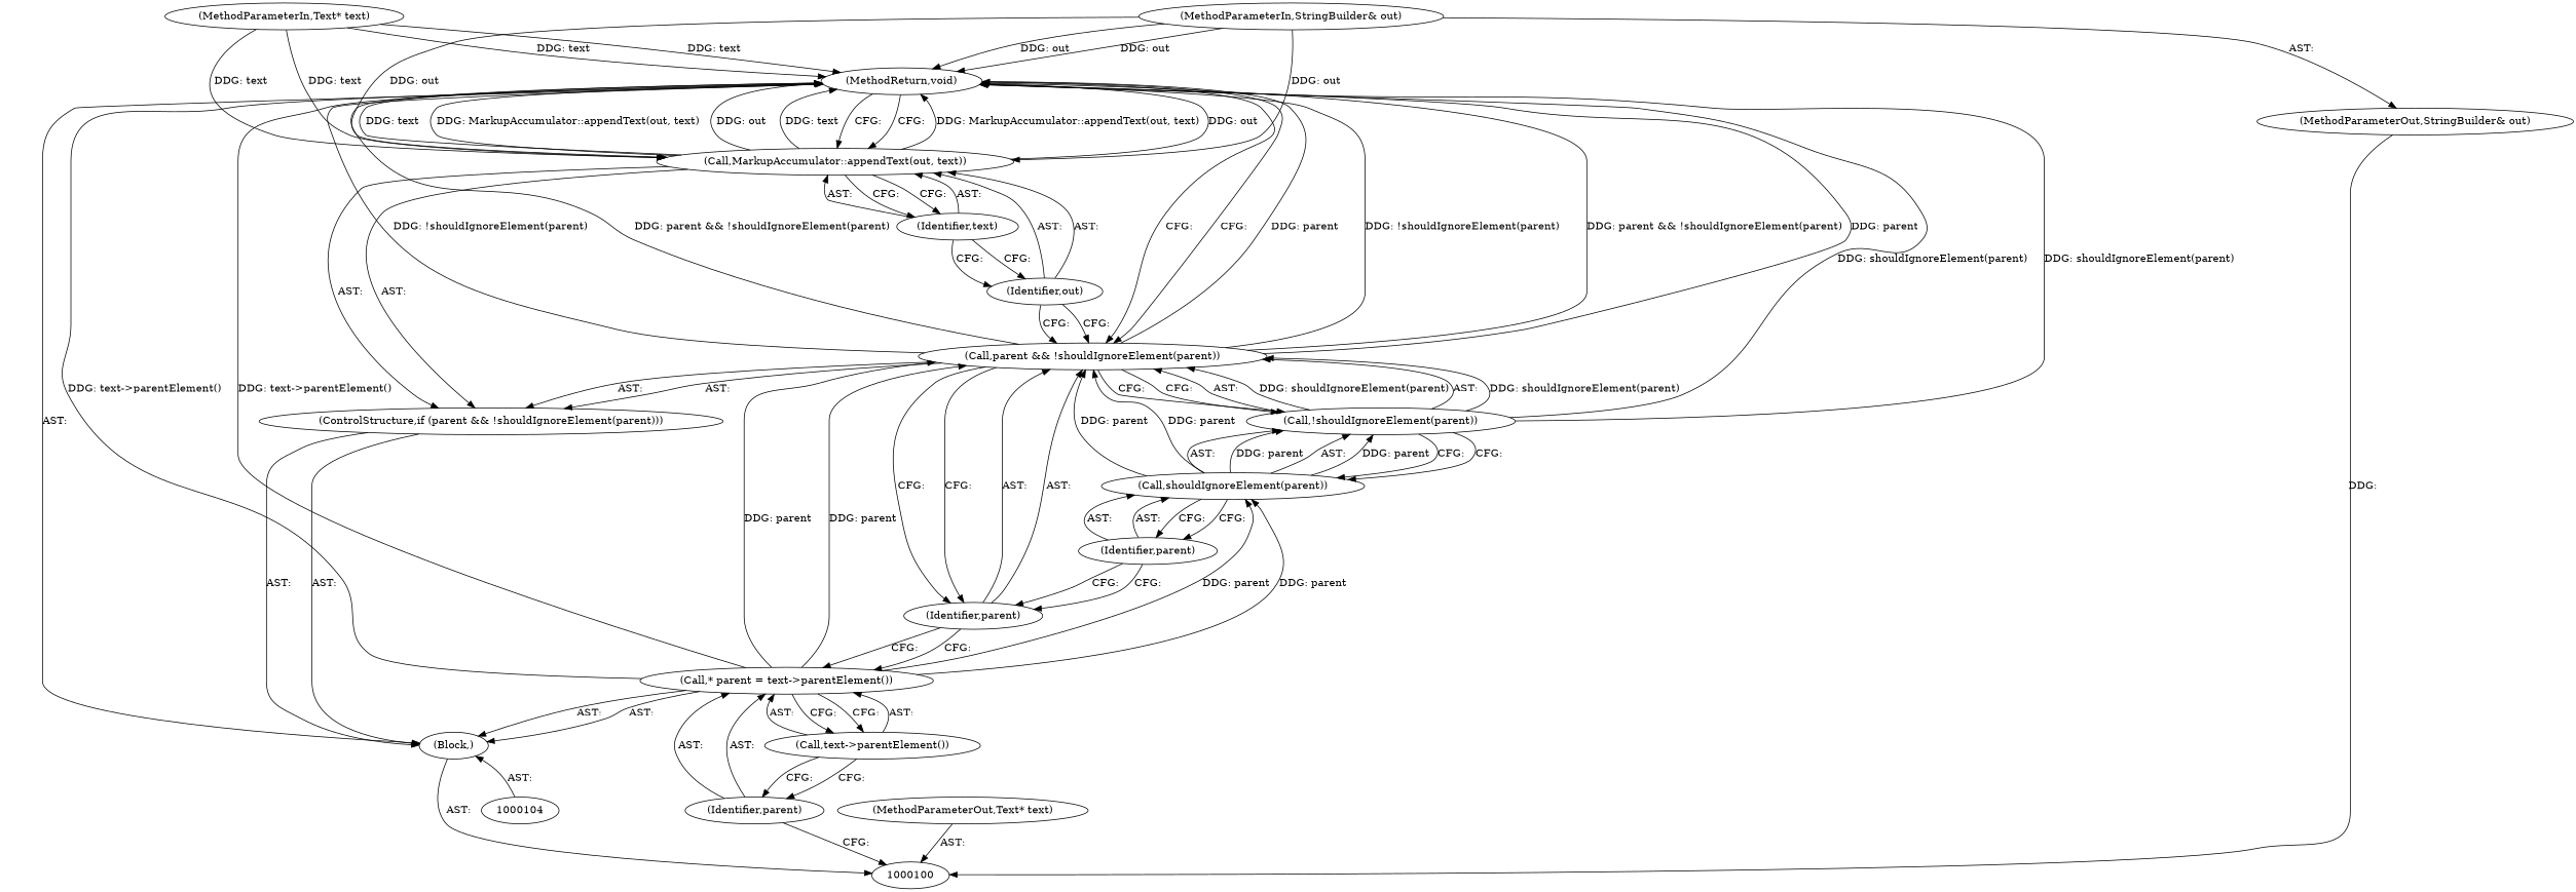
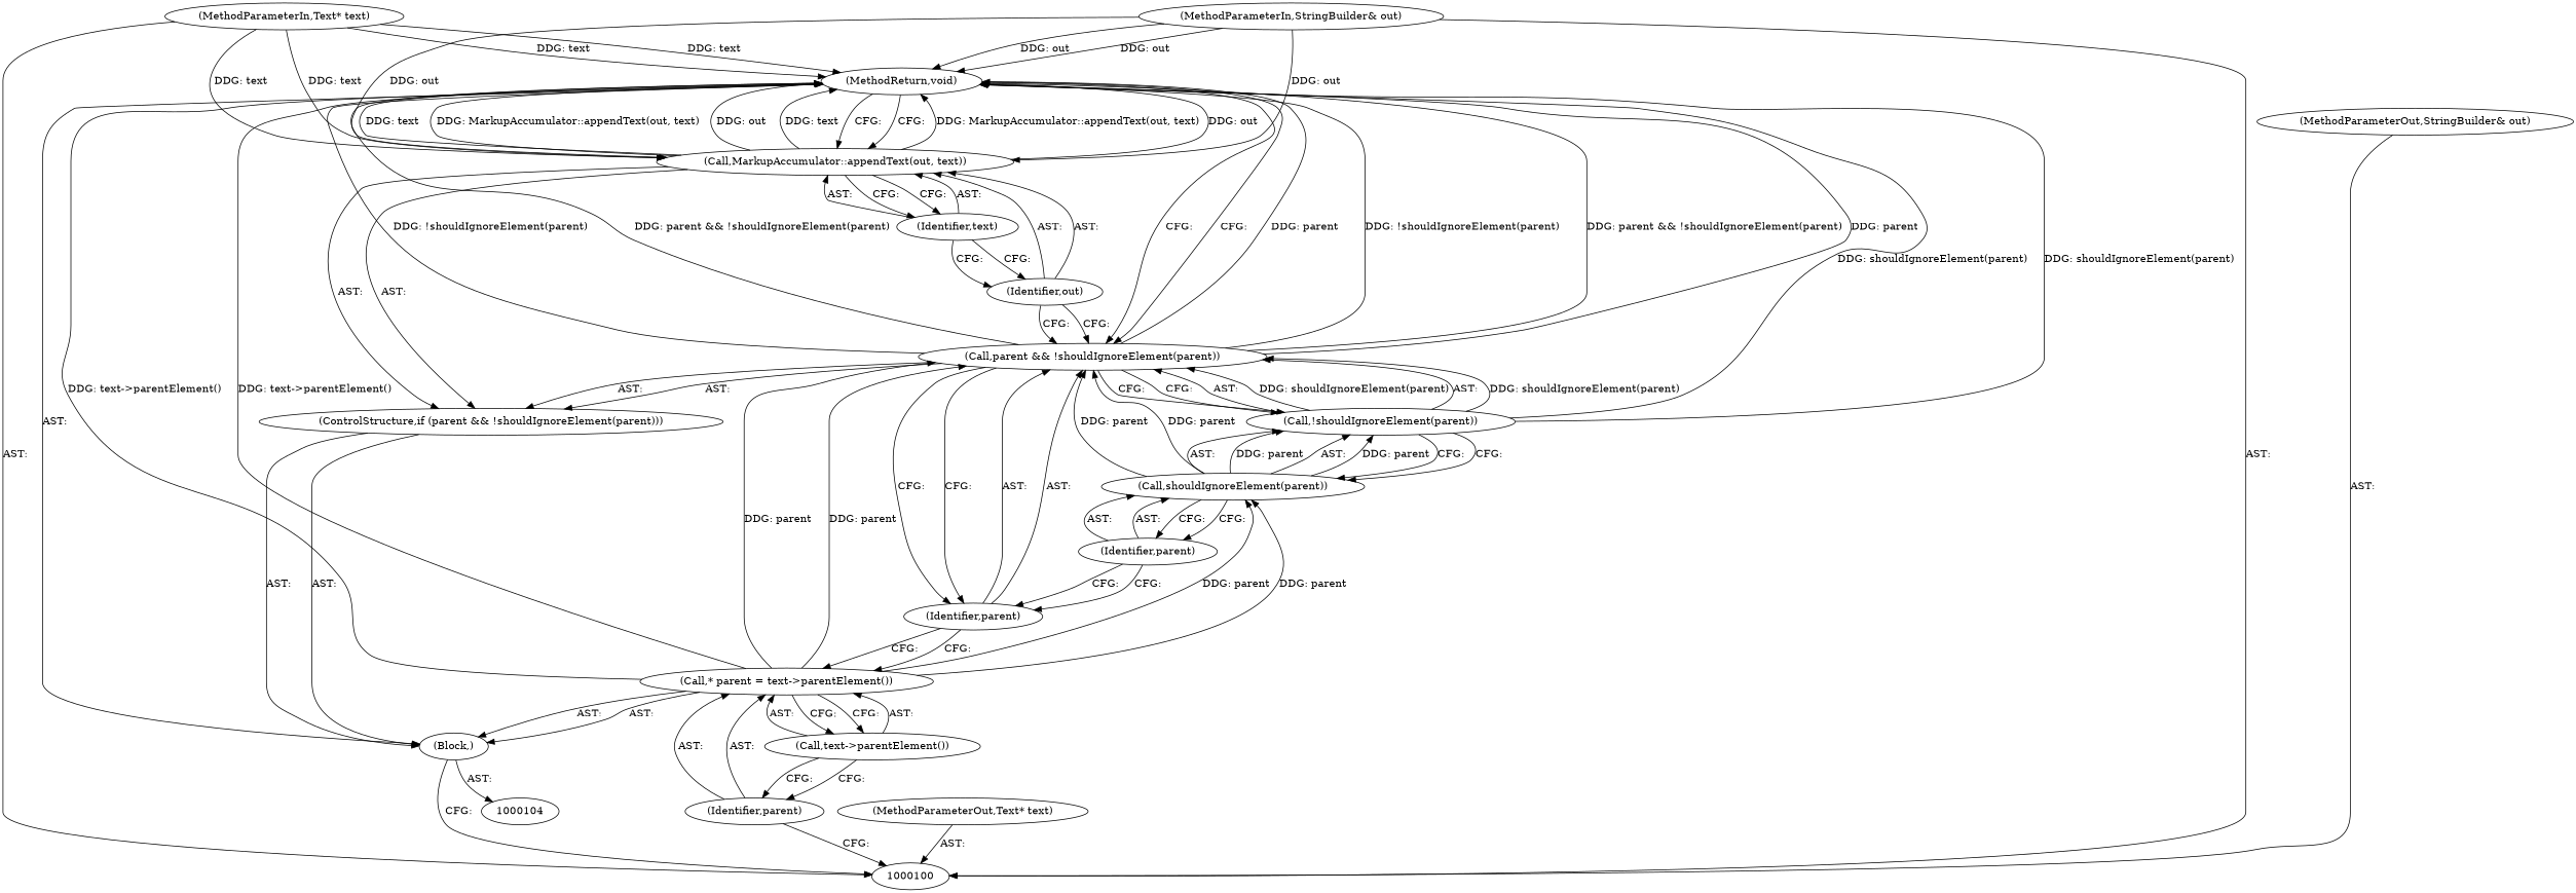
  digraph {
    n1 [label="(MethodReturn,void)"]
    n2 [label="(Call,parent && !shouldIgnoreElement(parent))"]
    n3 [label="(Call,MarkupAccumulator::appendText(out, text))"]
    n4 [label="(Block,)"]
    n5 [label="(Call,!shouldIgnoreElement(parent))"]
    n6 [label="(Identifier,parent)"]
    n7 [label="(ControlStructure,if (parent && !shouldIgnoreElement(parent)))"]
    n8 [label="(Identifier,text)"]
    n9 [label="(MethodParameterIn,StringBuilder& out)"]
    1000100
    n11 [label="(MethodParameterOut,StringBuilder& out)"]
    n12 [label="(MethodParameterIn,Text* text)"]
    n13 [label="(MethodParameterOut,Text* text)"]
    n14 [label="(Call,* parent = text->parentElement())"]
    n15 [label="(Call,text->parentElement())"]
    n16 [label="(Call,shouldIgnoreElement(parent))"]
    n17 [label="(Identifier,parent)"]
    n18 [label="(Identifier,parent)"]
    n19 [label="(Identifier,out)"]
    1000104
    n1 -> n2 [label="CFG: "]
    n1 -> n2 [label="CFG: "]
    n1 -> n3 [label="CFG: "]
    n1 -> n3 [label="CFG: "]
    n1 -> n4 [label="AST: "]
    n2 -> n1 [label="DDG: parent && !shouldIgnoreElement(parent)"]
    n2 -> n1 [label="DDG: parent"]
    n2 -> n1 [label="DDG: !shouldIgnoreElement(parent)"]
    n2 -> n1 [label="DDG: parent && !shouldIgnoreElement(parent)"]
    n2 -> n1 [label="DDG: parent"]
    n2 -> n1 [label="DDG: !shouldIgnoreElement(parent)"]
    n2 -> n5 [label="CFG: "]
    n2 -> n5 [label="CFG: "]
    n2 -> n6 [label="CFG: "]
    n2 -> n6 [label="CFG: "]
    n2 -> n7 [label="AST: "]
    n2 -> n7 [label="AST: "]
    n3 -> n1 [label="DDG: MarkupAccumulator::appendText(out, text)"]
    n3 -> n1 [label="DDG: out"]
    n3 -> n1 [label="DDG: text"]
    n3 -> n1 [label="DDG: MarkupAccumulator::appendText(out, text)"]
    n3 -> n1 [label="DDG: out"]
    n3 -> n1 [label="DDG: text"]
    n3 -> n7 [label="AST: "]
    n3 -> n7 [label="AST: "]
    n3 -> n8 [label="CFG: "]
    n3 -> n8 [label="CFG: "]
-   n4 -> 1000100 [label="AST: "]
+   n4 -> 1000100 [label="CFG: "]
    n5 -> n1 [label="DDG: shouldIgnoreElement(parent)"]
    n5 -> n1 [label="DDG: shouldIgnoreElement(parent)"]
    n5 -> n2 [label="AST: "]
    n5 -> n2 [label="DDG: shouldIgnoreElement(parent)"]
    n5 -> n2 [label="AST: "]
    n5 -> n2 [label="DDG: shouldIgnoreElement(parent)"]
    n5 -> n16 [label="CFG: "]
    n5 -> n16 [label="CFG: "]
    n6 -> n2 [label="AST: "]
    n6 -> n2 [label="AST: "]
    n6 -> n14 [label="CFG: "]
    n6 -> n14 [label="CFG: "]
    n7 -> n4 [label="AST: "]
    n7 -> n4 [label="AST: "]
    n8 -> n3 [label="AST: "]
    n8 -> n3 [label="AST: "]
    n8 -> n19 [label="CFG: "]
    n8 -> n19 [label="CFG: "]
    n9 -> n1 [label="DDG: out"]
    n9 -> n1 [label="DDG: out"]
    n9 -> n3 [label="DDG: out"]
    n9 -> n3 [label="DDG: out"]
-   n9 -> n11 [label="AST: "]
-   n11 -> 1000100 [label="DDG: "]
+   n9 -> 1000100 [label="AST: "]
+   n11 -> 1000100 [label="AST: "]
    n12 -> n1 [label="DDG: text"]
    n12 -> n1 [label="DDG: text"]
    n12 -> n3 [label="DDG: text"]
    n12 -> n3 [label="DDG: text"]
+   n12 -> 1000100 [label="AST: "]
    n13 -> 1000100 [label="AST: "]
    n14 -> n1 [label="DDG: text->parentElement()"]
    n14 -> n1 [label="DDG: text->parentElement()"]
    n14 -> n2 [label="DDG: parent"]
    n14 -> n2 [label="DDG: parent"]
    n14 -> n4 [label="AST: "]
    n14 -> n4 [label="AST: "]
    n14 -> n15 [label="CFG: "]
    n14 -> n15 [label="CFG: "]
    n14 -> n16 [label="DDG: parent"]
    n14 -> n16 [label="DDG: parent"]
    n15 -> n14 [label="AST: "]
    n15 -> n14 [label="AST: "]
    n15 -> n17 [label="CFG: "]
    n15 -> n17 [label="CFG: "]
    n16 -> n2 [label="DDG: parent"]
    n16 -> n2 [label="DDG: parent"]
    n16 -> n5 [label="AST: "]
    n16 -> n5 [label="DDG: parent"]
    n16 -> n5 [label="AST: "]
    n16 -> n5 [label="DDG: parent"]
    n16 -> n18 [label="CFG: "]
    n16 -> n18 [label="CFG: "]
    n17 -> 1000100 [label="CFG: "]
    n17 -> n14 [label="AST: "]
    n17 -> n14 [label="AST: "]
    n18 -> n6 [label="CFG: "]
    n18 -> n6 [label="CFG: "]
    n18 -> n16 [label="AST: "]
    n18 -> n16 [label="AST: "]
    n19 -> n2 [label="CFG: "]
    n19 -> n2 [label="CFG: "]
    n19 -> n3 [label="AST: "]
    n19 -> n3 [label="AST: "]
-   1000104 -> n4 [label="AST: "]
+   n4 -> 1000104 [label="AST: "]
  }
